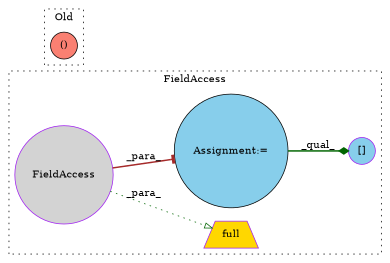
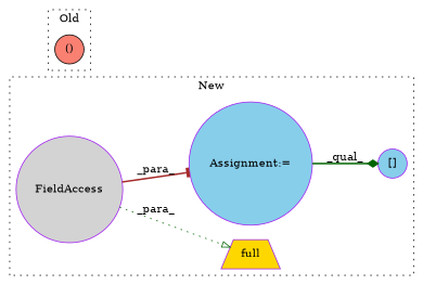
  digraph {
    rankdir=LR
    node [color=purple fillcolor=skyblue l=16 shape=circle style=filled]
    edge [color=darkgreen style=bold]
    n1 [a=32 fillcolor=gold l="5,1" label=full s="774,805" shape=trapezium]
-   n2 [a=7 color=black l=1 label="Assignment:=" s=767]
+   n2 [a=7 l=1 label="Assignment:=" s=767]
    n3 [a=22 fillcolor=lightgrey label=FieldAccess s=779]
    n4 [a=2 l="14,2" label="[]" s="1030,1083"]
    n5 [a=106 color=black fillcolor=salmon label="()" s=1089]
    subgraph cluster_1 {
-     label=FieldAccess
+     label=New
      style=dotted
      n1
      n2
      n3
      n4
    }
    subgraph cluster_2 {
      label=Old
      style=dotted
      n5
    }
    n2 -> n4 [arrowhead=diamond label=_qual_]
    n3 -> n1 [arrowhead=onormal label=_para_ style=dotted]
    n3 -> n2 [arrowhead=tee color=brown label=_para_]
  }
